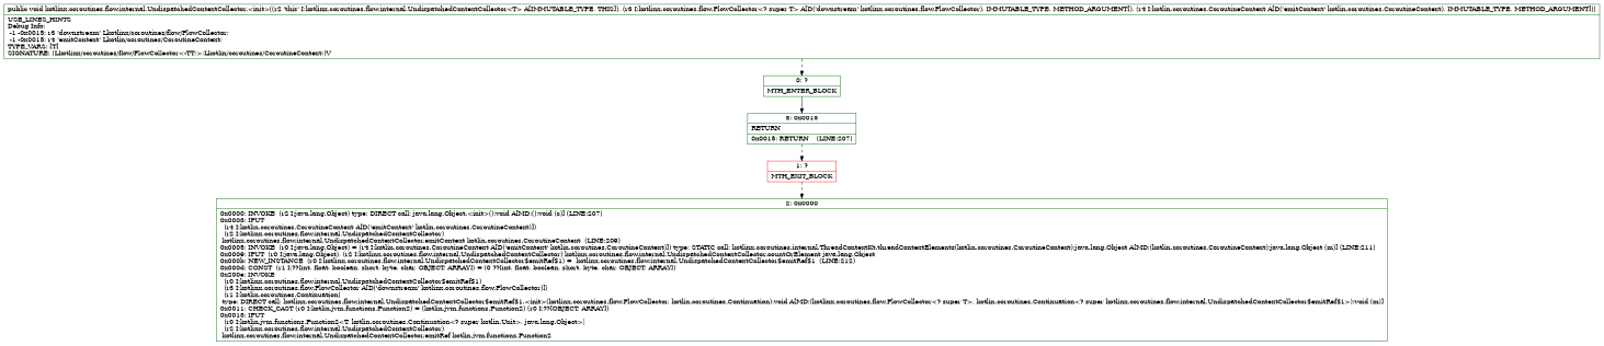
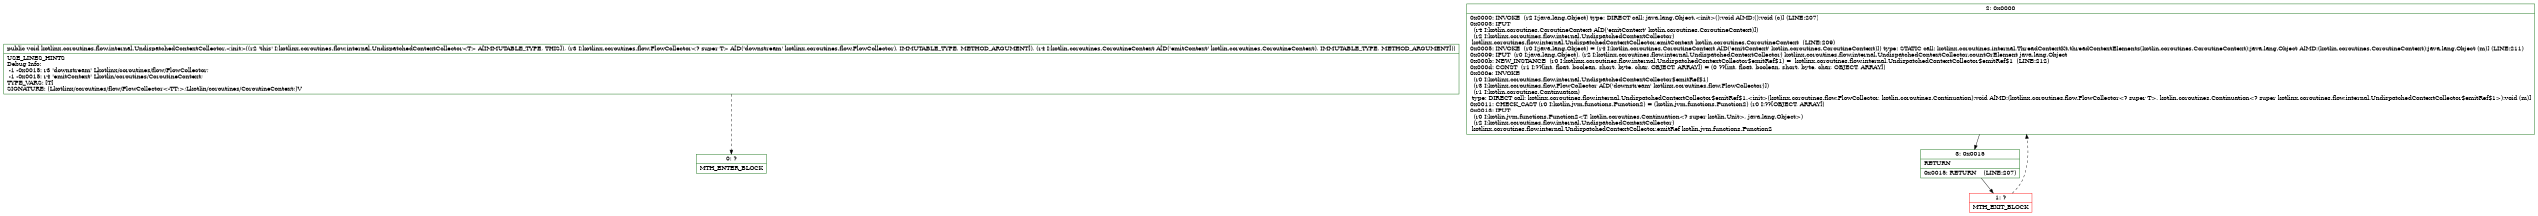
  digraph {
    node [color=darkgreen shape=record]
    edge [style=solid]
    n1 [label="{0\:\ ?|MTH_ENTER_BLOCK\l}"]
-   n2 [label="{2\:\ 0x0000|0x0000: INVOKE  (r2 I:java.lang.Object) type: DIRECT call: java.lang.Object.\<init\>():void A[MD:():void (c)] (LINE:207)\l0x0003: IPUT  \l  (r4 I:kotlin.coroutines.CoroutineContext A[D('emitContext' kotlin.coroutines.CoroutineContext)])\l  (r2 I:kotlinx.coroutines.flow.internal.UndispatchedContextCollector)\l kotlinx.coroutines.flow.internal.UndispatchedContextCollector.emitContext kotlin.coroutines.CoroutineContext  (LINE:209)\l0x0005: INVOKE  (r0 I:java.lang.Object) = (r4 I:kotlin.coroutines.CoroutineContext A[D('emitContext' kotlin.coroutines.CoroutineContext)]) type: STATIC call: kotlinx.coroutines.internal.ThreadContextKt.threadContextElements(kotlin.coroutines.CoroutineContext):java.lang.Object A[MD:(kotlin.coroutines.CoroutineContext):java.lang.Object (m)] (LINE:211)\l0x0009: IPUT  (r0 I:java.lang.Object), (r2 I:kotlinx.coroutines.flow.internal.UndispatchedContextCollector) kotlinx.coroutines.flow.internal.UndispatchedContextCollector.countOrElement java.lang.Object \l0x000b: NEW_INSTANCE  (r0 I:kotlinx.coroutines.flow.internal.UndispatchedContextCollector$emitRef$1) =  kotlinx.coroutines.flow.internal.UndispatchedContextCollector$emitRef$1  (LINE:212)\l0x000d: CONST  (r1 I:??[int, float, boolean, short, byte, char, OBJECT, ARRAY]) = (0 ??[int, float, boolean, short, byte, char, OBJECT, ARRAY]) \l0x200e: INVOKE  \l  (r0 I:kotlinx.coroutines.flow.internal.UndispatchedContextCollector$emitRef$1)\l  (r3 I:kotlinx.coroutines.flow.FlowCollector A[D('downstream' kotlinx.coroutines.flow.FlowCollector)])\l  (r1 I:kotlin.coroutines.Continuation)\l type: DIRECT call: kotlinx.coroutines.flow.internal.UndispatchedContextCollector$emitRef$1.\<init\>(kotlinx.coroutines.flow.FlowCollector, kotlin.coroutines.Continuation):void A[MD:(kotlinx.coroutines.flow.FlowCollector\<? super T\>, kotlin.coroutines.Continuation\<? super kotlinx.coroutines.flow.internal.UndispatchedContextCollector$emitRef$1\>):void (m)]\l0x0011: CHECK_CAST (r0 I:kotlin.jvm.functions.Function2) = (kotlin.jvm.functions.Function2) (r0 I:??[OBJECT, ARRAY]) \l0x0013: IPUT  \l  (r0 I:kotlin.jvm.functions.Function2\<T, kotlin.coroutines.Continuation\<? super kotlin.Unit\>, java.lang.Object\>)\l  (r2 I:kotlinx.coroutines.flow.internal.UndispatchedContextCollector)\l kotlinx.coroutines.flow.internal.UndispatchedContextCollector.emitRef kotlin.jvm.functions.Function2 \l}"]
+   n2 [label="{2\:\ 0x0000|0x0000: INVOKE  (r2 I:java.lang.Object) type: DIRECT call: java.lang.Object.\<init\>():void A[MD:():void (c)] (LINE:207)\l0x0003: IPUT  \l  (r4 I:kotlin.coroutines.CoroutineContext A[D('emitContext' kotlin.coroutines.CoroutineContext)])\l  (r2 I:kotlinx.coroutines.flow.internal.UndispatchedContextCollector)\l kotlinx.coroutines.flow.internal.UndispatchedContextCollector.emitContext kotlin.coroutines.CoroutineContext  (LINE:209)\l0x0005: INVOKE  (r0 I:java.lang.Object) = (r4 I:kotlin.coroutines.CoroutineContext A[D('emitContext' kotlin.coroutines.CoroutineContext)]) type: STATIC call: kotlinx.coroutines.internal.ThreadContextKt.threadContextElements(kotlin.coroutines.CoroutineContext):java.lang.Object A[MD:(kotlin.coroutines.CoroutineContext):java.lang.Object (m)] (LINE:211)\l0x0009: IPUT  (r0 I:java.lang.Object), (r2 I:kotlinx.coroutines.flow.internal.UndispatchedContextCollector) kotlinx.coroutines.flow.internal.UndispatchedContextCollector.countOrElement java.lang.Object \l0x000b: NEW_INSTANCE  (r0 I:kotlinx.coroutines.flow.internal.UndispatchedContextCollector$emitRef$1) =  kotlinx.coroutines.flow.internal.UndispatchedContextCollector$emitRef$1  (LINE:212)\l0x000d: CONST  (r1 I:??[int, float, boolean, short, byte, char, OBJECT, ARRAY]) = (0 ??[int, float, boolean, short, byte, char, OBJECT, ARRAY]) \l0x000e: INVOKE  \l  (r0 I:kotlinx.coroutines.flow.internal.UndispatchedContextCollector$emitRef$1)\l  (r3 I:kotlinx.coroutines.flow.FlowCollector A[D('downstream' kotlinx.coroutines.flow.FlowCollector)])\l  (r1 I:kotlin.coroutines.Continuation)\l type: DIRECT call: kotlinx.coroutines.flow.internal.UndispatchedContextCollector$emitRef$1.\<init\>(kotlinx.coroutines.flow.FlowCollector, kotlin.coroutines.Continuation):void A[MD:(kotlinx.coroutines.flow.FlowCollector\<? super T\>, kotlin.coroutines.Continuation\<? super kotlinx.coroutines.flow.internal.UndispatchedContextCollector$emitRef$1\>):void (m)]\l0x0011: CHECK_CAST (r0 I:kotlin.jvm.functions.Function2) = (kotlin.jvm.functions.Function2) (r0 I:??[OBJECT, ARRAY]) \l0x0013: IPUT  \l  (r0 I:kotlin.jvm.functions.Function2\<T, kotlin.coroutines.Continuation\<? super kotlin.Unit\>, java.lang.Object\>)\l  (r2 I:kotlinx.coroutines.flow.internal.UndispatchedContextCollector)\l kotlinx.coroutines.flow.internal.UndispatchedContextCollector.emitRef kotlin.jvm.functions.Function2 \l}"]
    n3 [label="{3\:\ 0x0015|RETURN\l|0x0015: RETURN    (LINE:207)\l}"]
    n4 [color=red label="{1\:\ ?|MTH_EXIT_BLOCK\l}"]
    n5 [label="{public void kotlinx.coroutines.flow.internal.UndispatchedContextCollector.\<init\>((r2 'this' I:kotlinx.coroutines.flow.internal.UndispatchedContextCollector\<T\> A[IMMUTABLE_TYPE, THIS]), (r3 I:kotlinx.coroutines.flow.FlowCollector\<? super T\> A[D('downstream' kotlinx.coroutines.flow.FlowCollector), IMMUTABLE_TYPE, METHOD_ARGUMENT]), (r4 I:kotlin.coroutines.CoroutineContext A[D('emitContext' kotlin.coroutines.CoroutineContext), IMMUTABLE_TYPE, METHOD_ARGUMENT]))  | USE_LINES_HINTS\lDebug Info:\l  \-1 \-0x0015: r3 'downstream' Lkotlinx\/coroutines\/flow\/FlowCollector;\l  \-1 \-0x0015: r4 'emitContext' Lkotlin\/coroutines\/CoroutineContext;\lTYPE_VARS: [T]\lSIGNATURE: (Lkotlinx\/coroutines\/flow\/FlowCollector\<\-TT;\>;Lkotlin\/coroutines\/CoroutineContext;)V\l}"]
-   n1 -> n3
-   n3 -> n4 [style=dashed]
+   n2 -> n3
+   n3 -> n4
    n4 -> n2 [style=dashed]
    n5 -> n1 [style=dashed]
  }
